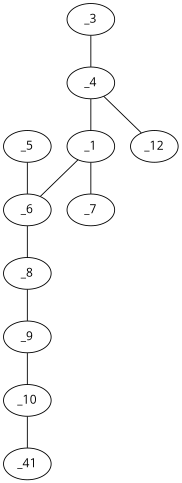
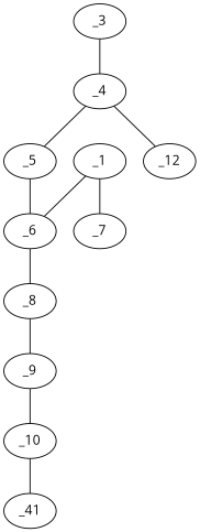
  graph {
    fontname="Open Sans"
    node [charge=0 chem=1 fontname="Open Sans" symbol="C  " x=4.5981 y=-1]
    edge [fontname="Open Sans" valence=1]
    _1 [x=2.866]
    _6 [chem=4 symbol="N  " x=3.7321 y=-0.5]
    _7 [chem=2 symbol="O  " x=2 y=-0.5]
    _8 [x=3.7321 y=0.5]
    _3 [x=3.732 y=-2.5]
    _4 [y=-2]
    _9 [y=1]
    _5 [chem=4 symbol="N  "]
    _12 [chem=2 symbol="O  " x=5.4641 y=-2.5]
    _10 [y=2]
    n11 [chem=2 label=_41 symbol="O  " x=5.4641 y=2.5]
    _1 -- _6
    _1 -- _7 [valence=2]
    _6 -- _8
    _8 -- _9
    _3 -- _4
-   _4 -- _1
+   _4 -- _5
    _4 -- _12 [valence=2]
    _9 -- _10
    _5 -- _6
    _10 -- n11 [valence=2]
  }
